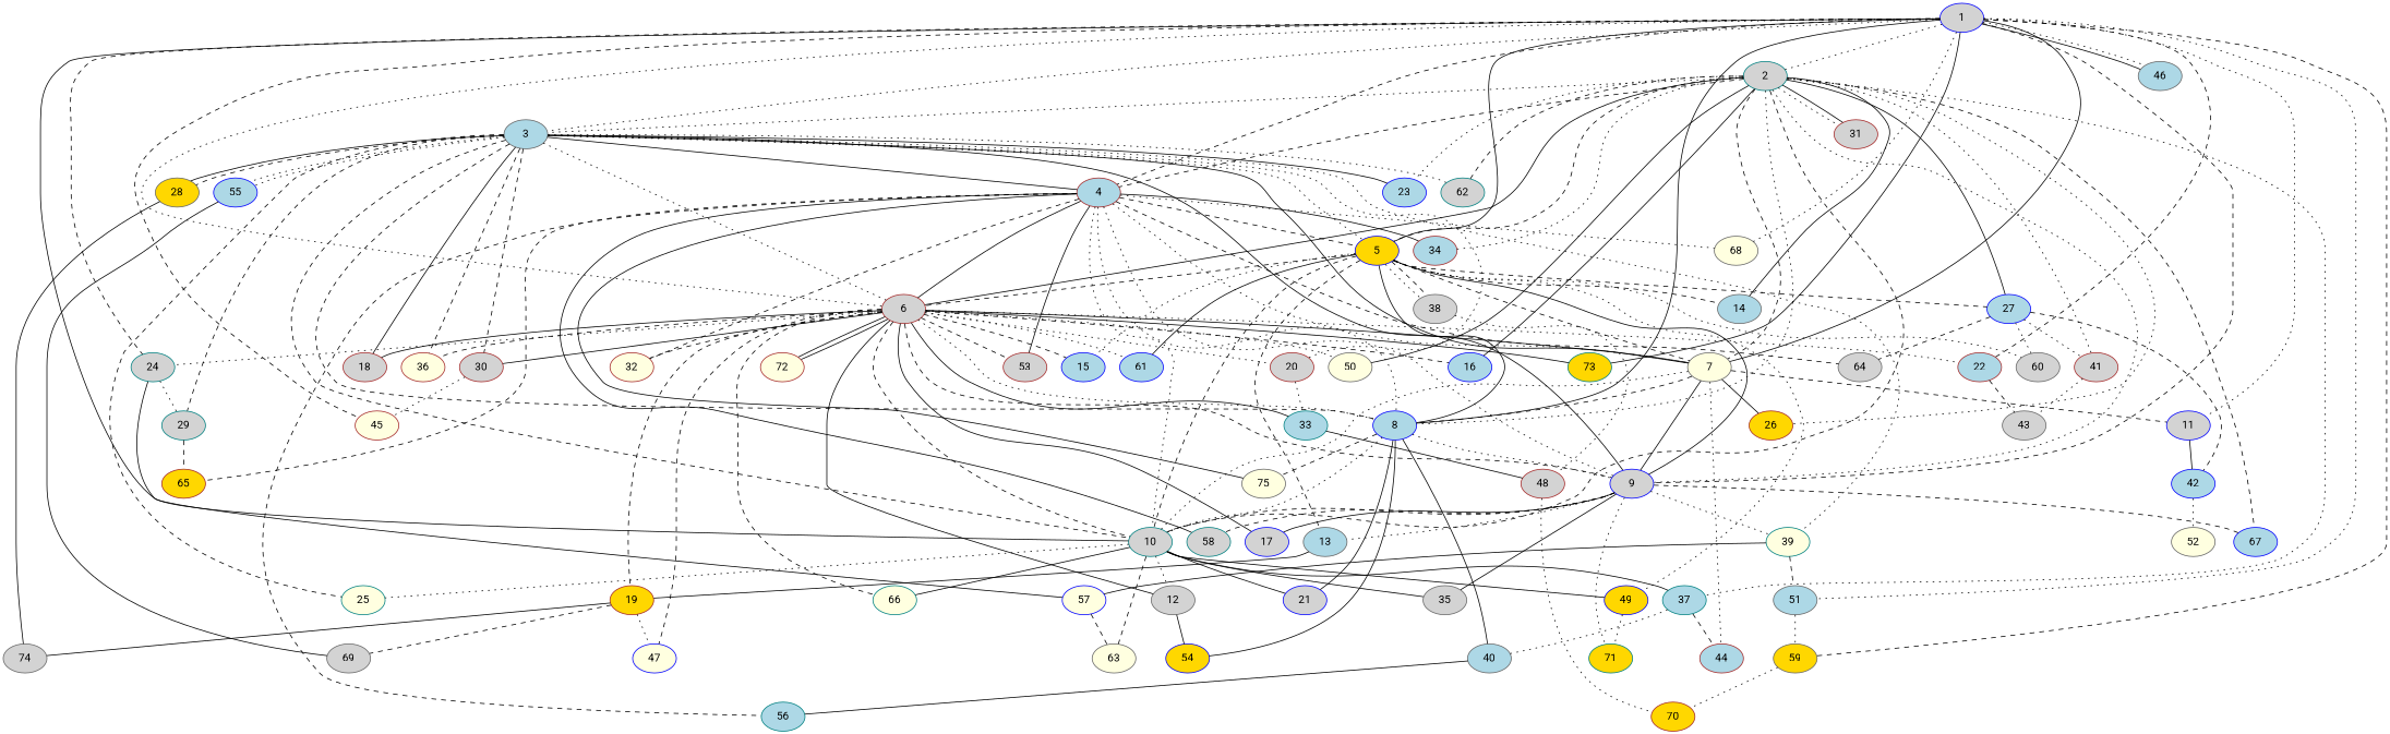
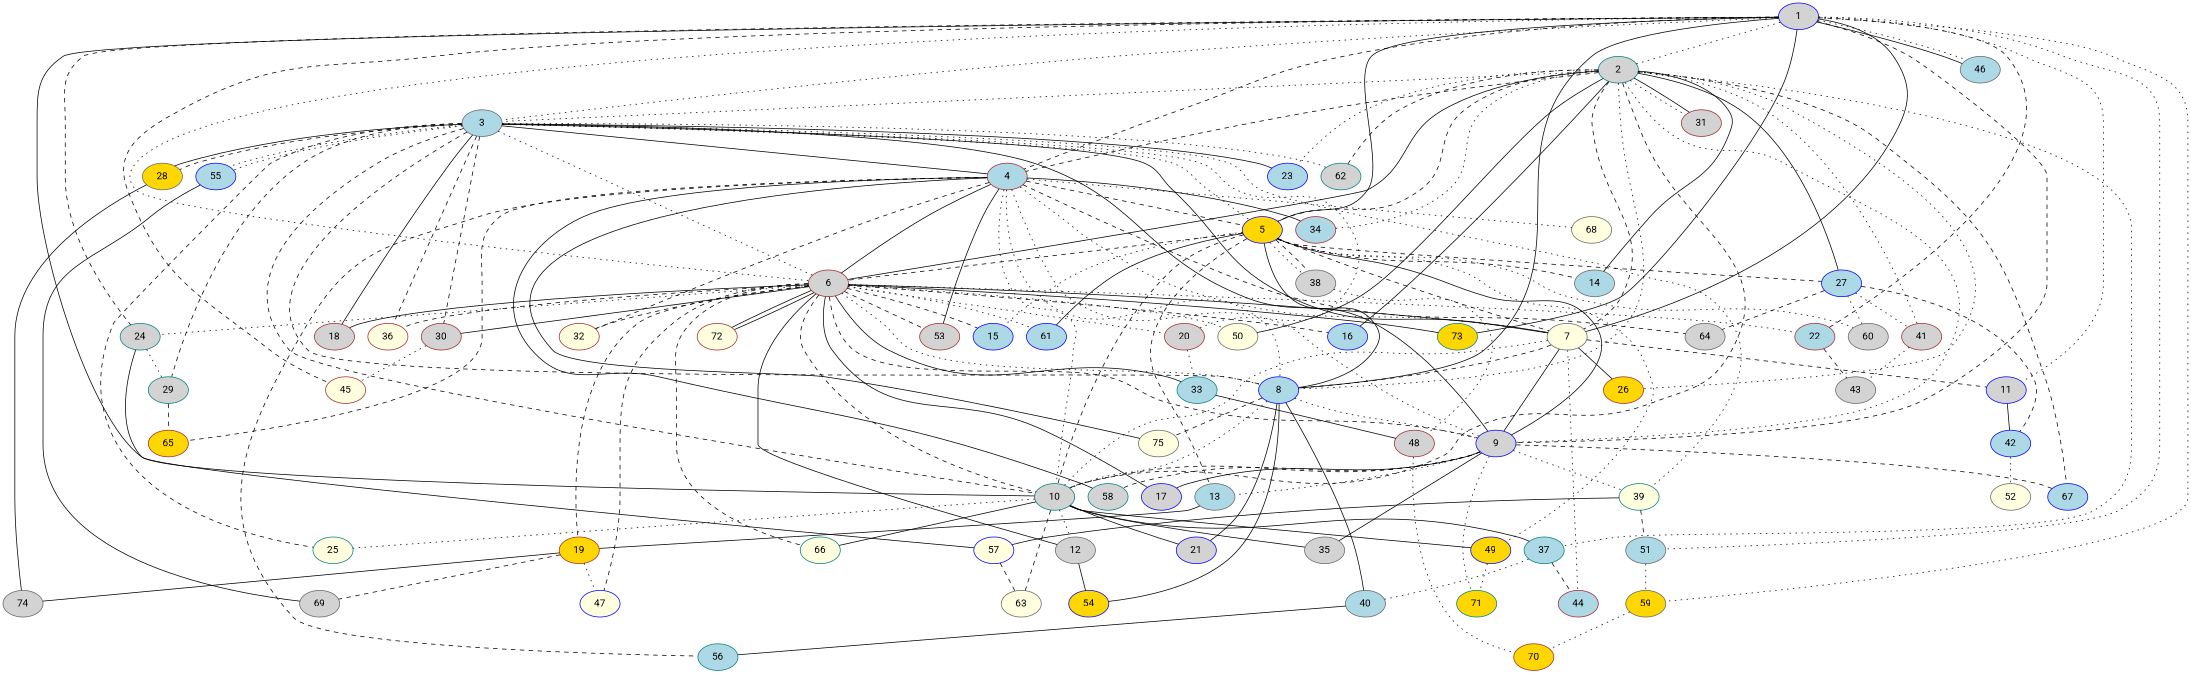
  graph {
    fontname=Roboto
    node [color=gray40 fillcolor=lightgrey fontname=Roboto style=filled]
    edge [fontname=Roboto style=dotted]
    1 [color=blue]
    2 [color=teal]
    3 [fillcolor=lightblue]
    4 [color=brown fillcolor=lightblue]
    5 [color=blue fillcolor=gold]
    6 [color=brown]
    7 [fillcolor=lightyellow]
    8 [color=blue fillcolor=lightblue]
    9 [color=blue]
    10 [color=teal]
    11 [color=blue]
    22 [color=brown fillcolor=lightblue]
    24 [color=teal]
    45 [color=brown fillcolor=lightyellow]
    46 [fillcolor=lightblue]
    51 [fillcolor=lightblue]
    59 [fillcolor=gold]
    68 [fillcolor=lightyellow]
    73 [color=teal fillcolor=gold]
    14 [fillcolor=lightblue]
    16 [color=blue fillcolor=lightblue]
    23 [color=blue fillcolor=lightblue]
    26 [color=brown fillcolor=gold]
    27 [color=blue fillcolor=lightblue]
    31 [color=brown]
    34 [color=brown fillcolor=lightblue]
    37 [color=teal fillcolor=lightblue]
    41 [color=brown]
    50 [fillcolor=lightyellow]
    62 [color=teal]
    67 [color=blue fillcolor=lightblue]
    18 [color=brown]
    20 [color=brown]
    25 [color=teal fillcolor=lightyellow]
    28 [fillcolor=gold]
    29 [color=teal]
    30 [color=brown]
    36 [color=brown fillcolor=lightyellow]
    39 [color=teal fillcolor=lightyellow]
    55 [color=blue fillcolor=lightblue]
    32 [color=brown fillcolor=lightyellow]
    53 [color=brown]
    56 [color=teal fillcolor=lightblue]
    58 [color=teal]
    64
    65 [color=brown fillcolor=gold]
    75 [fillcolor=lightyellow]
    13 [fillcolor=lightblue]
    15 [color=blue fillcolor=lightblue]
    38
    49 [color=blue fillcolor=gold]
    60
    61 [color=blue fillcolor=lightblue]
    12
    17 [color=blue]
    19 [color=brown fillcolor=gold]
    33 [color=teal fillcolor=lightblue]
    47 [color=blue fillcolor=lightyellow]
    66 [color=teal fillcolor=lightyellow]
    72 [color=brown fillcolor=lightyellow]
    44 [color=brown fillcolor=lightblue]
    21 [color=blue]
    40 [fillcolor=lightblue]
    54 [color=blue fillcolor=gold]
    35
    71 [color=teal fillcolor=gold]
    63 [fillcolor=lightyellow]
    42 [color=blue fillcolor=lightblue]
    43
    57 [color=blue fillcolor=lightyellow]
    70 [color=brown fillcolor=gold]
    74
    69
    52 [fillcolor=lightyellow]
    48 [color=brown]
    1 -- 2
    1 -- 3
    1 -- 4 [style=dashed]
    1 -- 5 [style=solid]
    1 -- 6
    1 -- 7 [style=solid]
    1 -- 8 [style=solid]
    1 -- 9 [style=dashed]
    1 -- 10 [style=solid]
    1 -- 11
    1 -- 22 [style=dashed]
    1 -- 24 [style=dashed]
    1 -- 45 [style=dashed]
    1 -- 46 [style=solid]
    1 -- 46
    1 -- 51
-   1 -- 59 [style=dashed]
-   1 -- 68
+   1 -- 59
    1 -- 73 [style=solid]
    2 -- 3
    2 -- 4 [style=dashed]
    2 -- 5 [style=dashed]
    2 -- 6 [style=solid]
    2 -- 7 [style=dashed]
    2 -- 8
    2 -- 9
    2 -- 10 [style=dashed]
    2 -- 14 [style=solid]
    2 -- 16 [style=solid]
    2 -- 23
    2 -- 26
    2 -- 27 [style=solid]
    2 -- 31
    2 -- 31 [style=solid]
    2 -- 34
    2 -- 37
    2 -- 41
    2 -- 50 [style=solid]
    2 -- 62 [style=dashed]
    2 -- 67 [style=dashed]
    3 -- 4 [style=solid]
    3 -- 5
    3 -- 6
    3 -- 7 [style=solid]
    3 -- 8 [style=dashed]
    3 -- 9 [style=solid]
    3 -- 10 [style=dashed]
    3 -- 23 [style=solid]
    3 -- 62
    3 -- 18 [style=solid]
    3 -- 20
    3 -- 25 [style=dashed]
    3 -- 28 [style=solid]
    3 -- 28 [style=dashed]
    3 -- 29 [style=dashed]
    3 -- 30 [style=dashed]
    3 -- 36 [style=dashed]
    3 -- 39
    3 -- 55
    3 -- 55
    4 -- 5 [style=dashed]
    4 -- 6 [style=solid]
    4 -- 7
    4 -- 8
    4 -- 9
    4 -- 10
    4 -- 68
    4 -- 34 [style=solid]
    4 -- 32 [style=dashed]
    4 -- 53 [style=solid]
    4 -- 56 [style=dashed]
    4 -- 58 [style=solid]
    4 -- 64 [style=dashed]
    4 -- 65 [style=dashed]
    4 -- 75 [style=solid]
    5 -- 6 [style=dashed]
    5 -- 7 [style=dashed]
    5 -- 8 [style=solid]
    5 -- 9 [style=solid]
    5 -- 10 [style=dashed]
    5 -- 14 [style=dashed]
    5 -- 27 [style=dashed]
    5 -- 13 [style=dashed]
    5 -- 15
    5 -- 38
    5 -- 38 [style=dashed]
    5 -- 49
    5 -- 60
    5 -- 61 [style=solid]
    6 -- 7 [style=solid]
    6 -- 8
    6 -- 9 [style=dashed]
    6 -- 10 [style=dashed]
    6 -- 22
    6 -- 24
    6 -- 73 [style=solid]
    6 -- 16 [style=dashed]
    6 -- 50
    6 -- 18 [style=solid]
    6 -- 20
    6 -- 30 [style=solid]
    6 -- 36 [style=dashed]
    6 -- 32 [style=dashed]
    6 -- 53 [style=dashed]
    6 -- 15 [style=dashed]
    6 -- 61
    6 -- 12 [style=solid]
    6 -- 17 [style=solid]
    6 -- 19 [style=dashed]
    6 -- 33 [style=solid]
    6 -- 47 [style=dashed]
    6 -- 66 [style=dashed]
    6 -- 72 [style=solid]
    6 -- 72 [style=solid]
    7 -- 8 [style=dashed]
    7 -- 9 [style=solid]
    7 -- 10
    7 -- 11 [style=dashed]
    7 -- 26 [style=solid]
    7 -- 44
    8 -- 9
    8 -- 10
    8 -- 75 [style=dashed]
    8 -- 21 [style=solid]
    8 -- 40 [style=solid]
    8 -- 54 [style=solid]
    9 -- 10 [style=dashed]
    9 -- 67 [style=dashed]
    9 -- 39
    9 -- 58 [style=dashed]
    9 -- 13
    9 -- 17 [style=solid]
    9 -- 35 [style=solid]
    9 -- 71
    10 -- 37 [style=solid]
    10 -- 25
    10 -- 49 [style=solid]
    10 -- 12
    10 -- 66 [style=solid]
    10 -- 21 [style=solid]
    10 -- 35 [style=solid]
    10 -- 63 [style=dashed]
    11 -- 42 [style=solid]
    22 -- 43 [style=dashed]
    24 -- 29
    24 -- 57 [style=solid]
    51 -- 59
    59 -- 70
    27 -- 41
    27 -- 64 [style=dashed]
    27 -- 60
    27 -- 42 [style=dashed]
    37 -- 44 [style=dashed]
    37 -- 40
    41 -- 43
    20 -- 33
    28 -- 74 [style=solid]
    29 -- 65 [style=dashed]
    30 -- 45
    39 -- 51 [style=dashed]
    39 -- 57 [style=solid]
    55 -- 69 [style=solid]
    13 -- 19 [style=solid]
    38 -- 48
    49 -- 71
    12 -- 54 [style=solid]
    19 -- 47
    19 -- 74 [style=solid]
    19 -- 69 [style=dashed]
    33 -- 48 [style=solid]
    40 -- 56 [style=solid]
    42 -- 52
    57 -- 63 [style=dashed]
    48 -- 70
  }
